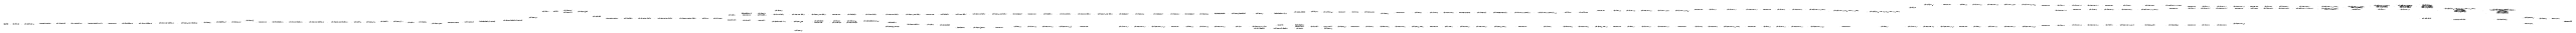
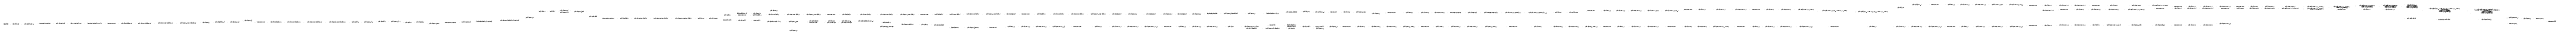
  digraph {
    rankdir=LR
    n1 [label="(<operator>.notEquals,(a5 & 0x980) != 0)"]
    n2 [label="(UNKNOWN,unsigned __int16,unsigned __int16)"]
    n3 [label="(<operator>.assignment,v11 = insert_error)"]
    n4 [label="(<operator>.cast,(unsigned __int16)a5)"]
    n5 [label="(UNKNOWN,unsigned __int16,unsigned __int16)"]
    n6 [label="(<operator>.assignment,v13 = 0)"]
    n7 [label="(<operator>.and,a5 & 0x980)"]
    n8 [label="(log_query,log_query((unsigned __int16)a5 | 0x10000, a1, cp))"]
    n9 [label="(UNKNOWN,_DWORD *,_DWORD *)"]
    n10 [label="(<operator>.addition,dnsmasq_daemon + 252)"]
    n11 [label="(<operator>.or,(unsigned __int16)a5 | 0x10000)"]
    n12 [label="(<operator>.assignment,v8 = *(_DWORD *)(dnsmasq_daemon + 252))"]
    n13 [label="(<operator>.assignment,v9 = 1)"]
    n14 [label="(<operator>.greaterEqualsThan,v8 >= a4)"]
    n15 [label="(<operator>.assignment,v8 = a4)"]
    n16 [label="(UNKNOWN,_DWORD *,_DWORD *)"]
    n17 [label="(<operator>.indirection,*(_DWORD *)(dnsmasq_daemon + 252))"]
    n18 [label="(<operator>.cast,(_DWORD *)(dnsmasq_daemon + 252))"]
    n19 [label="(<operator>.assignment,v9 = v8 >= a4)"]
    n20 [label="(<operator>.addition,dnsmasq_daemon + 248)"]
    n21 [label="(<operator>.assignment,a4 = *(_DWORD *)(dnsmasq_daemon + 248))"]
    n22 [label="(<operator>.notEquals,a4 != 0)"]
    n23 [label="(<operator>.assignment,v10 = a4 != 0)"]
    n24 [label="(<operator>.indirection,*(_DWORD *)(dnsmasq_daemon + 248))"]
    n25 [label="(<operator>.cast,(_DWORD *)(dnsmasq_daemon + 248))"]
    n26 [label="(<operator>.greaterThan,a4 > v8)"]
    n27 [label="(<operator>.logicalNot,!v10)"]
    n28 [label="(<operator>.assignment,v10 = a4 > v8)"]
    n29 [label="(<operator>.assignment,a4 = v8)"]
    n30 [label="(<operator>.cast,(unsigned __int16)a5)"]
    n31 [label="(RETURN,return v13;,return v13;)"]
    n32 [label="(<operator>.assignment,v12 = cache_scan_free(a1, cp, a3, (unsigned __int16)a5))"]
    n33 [label="(<operator>.assignment,v13 = v12)"]
    n34 [label="(<operator>.logicalNot,!v12)"]
    n35 [label="(cache_scan_free,cache_scan_free(a1, cp, a3, (unsigned __int16)a5))"]
    n36 [label="(<operator>.and,a5 & 4)"]
    n37 [label="(<operator>.and,a5 & 0x180)"]
    n38 [label="(<operator>.assignment,v14 = a5 & 4)"]
    n39 [label="(<operator>.assignment,v28 = v14)"]
    n40 [label="(<operator>.equals,(a5 & 0x180) == 0)"]
    n41 [label="(<operator>.assignment,v20 = cache_tail)"]
    n42 [label="(<operator>.logicalNot,!cache_tail)"]
    n43 [label="(UNKNOWN,unsigned __int16 *,unsigned __int16 *)"]
    n44 [label="(<operator>.assignment,insert_error = 1)"]
    n45 [label="(<operator>.addition,cache_tail + 36)"]
    n46 [label="(<operator>.assignment,v30 = *(unsigned __int16 *)(cache_tail + 36))"]
    n47 [label="(<operator>.and,v30 & 0xC)"]
    n48 [label="(<operator>.equals,(v30 & 0xC) == 0)"]
    n49 [label="(<operator>.indirection,*(unsigned __int16 *)(cache_tail + 36))"]
    n50 [label="(<operator>.cast,(unsigned __int16 *)(cache_tail + 36))"]
    n51 [label="(UNKNOWN,const char *,const char *)"]
    n52 [label="(<operator>.assignment,v13 = 0)"]
    n53 [label="(<operator>.logicalNot,!warned_10948)"]
    n54 [label="(<operator>.logicalNot,!v28)"]
    n55 [label="(<operator>.cast,(const char *)a1)"]
    n56 [label="(cache_unlink,cache_unlink(v20))"]
    n57 [label="(my_syslog,my_syslog(3, \"Internal error in cache.\"))"]
    n58 [label="(cache_scan_free,cache_scan_free(0, 0, a3, 0))"]
    n59 [label="(UNKNOWN,_DWORD *,_DWORD *)"]
    n60 [label="(<operator>.greaterThan,strlen((const char *)a1) > 0x31)"]
    n61 [label="(<operator>.assignment,v13 = big_free)"]
    n62 [label="(UNKNOWN,_DWORD *,_DWORD *)"]
    n63 [label="(<operator>.logicalNot,!bignames_left)"]
    n64 [label="(<operator>.assignment,v21 = cache_unlink(v20))"]
    n65 [label="(strlen,strlen((const char *)a1))"]
    n66 [label="(<operator>.cast,(_DWORD *)big_free)"]
    n67 [label="(<operator>.logicalAnd,!bignames_left && (a5 & 0x5000) == 0)"]
    n68 [label="(<operator>.and,a5 & 0x5000)"]
    n69 [label="(<operator>.assignment,big_free = *(_DWORD *)big_free)"]
    n70 [label="(<operator>.indirection,*(_DWORD *)big_free)"]
    n71 [label="(whine_malloc,whine_malloc(1028))"]
    n72 [label="(<operator>.assignment,v13 = whine_malloc(1028))"]
    n73 [label="(<operator>.equals,(a5 & 0x5000) == 0)"]
    n74 [label="(<operator>.logicalNot,!v13)"]
    n75 [label="(<operator>.preDecrement,--bignames_left)"]
    n76 [label="(<operator>.assignment,*(_DWORD *)v20 = v26)"]
    n77 [label="(UNKNOWN,_WORD *,_WORD *)"]
    n78 [label="(<operator>.addition,v20 + 36)"]
    n79 [label="(<operator>.assignment,*(_WORD *)(v20 + 36) = a5)"]
    n80 [label="(UNKNOWN,_DWORD *,_DWORD *)"]
    n81 [label="(UNKNOWN,char *,char *)"]
+   n82 [label="(<operator>.addition,v20 + 40)"]
    n83 [label="(cache_get_name,cache_get_name(v21))"]
    n84 [label="(<operator>.indirection,*(_WORD *)(v20 + 36))"]
    n85 [label="(<operator>.cast,(_WORD *)(v20 + 36))"]
    n86 [label="(<operator>.assignment,*(_DWORD *)(v20 + 40) = v13)"]
    n87 [label="(UNKNOWN,_WORD *,_WORD *)"]
    n88 [label="(<operator>.addition,v20 + 36)"]
    n89 [label="(<operator>.indirection,*(_DWORD *)(v20 + 40))"]
    n90 [label="(<operator>.cast,(_DWORD *)(v20 + 40))"]
    n91 [label="(<operator>.assignment,*(_WORD *)(v20 + 36) = a5 | 0x200)"]
    n92 [label="(<operator>.indirection,*(_WORD *)(v20 + 36))"]
    n93 [label="(<operator>.or,a5 | 0x200)"]
    n94 [label="(<operator>.cast,(char *)cache_get_name(v21))"]
    n95 [label="(<operator>.cast,(_WORD *)(v20 + 36))"]
    n96 [label="(<operator>.assignment,v22 = (char *)cache_get_name(v21))"]
    n97 [label="(UNKNOWN,const char *,const char *)"]
    n98 [label="(<operator>.indirection,*v22)"]
    n99 [label="(<operator>.cast,(const char *)a1)"]
    n100 [label="(<operator>.assignment,*v22 = 0)"]
    n101 [label="(strcpy,strcpy(v22, (const char *)a1))"]
    n102 [label="(<operator>.assignment,v13 = v20)"]
    n103 [label="(UNKNOWN,_DWORD *,_DWORD *)"]
    n104 [label="(UNKNOWN,_DWORD *,_DWORD *)"]
    n105 [label="(<operator>.cast,(_DWORD *)cp)"]
    n106 [label="(<operator>.addition,v20 + 28)"]
    n107 [label="(<operator>.assignment,v23 = *((_DWORD *)cp + 1))"]
    n108 [label="(UNKNOWN,_DWORD *,_DWORD *)"]
    n109 [label="(<operator>.cast,(_DWORD *)cp)"]
    n110 [label="(<operator>.indirection,*((_DWORD *)cp + 1))"]
    n111 [label="(<operator>.addition,(_DWORD *)cp + 1)"]
    n112 [label="(<operator>.assignment,v24 = *((_DWORD *)cp + 2))"]
    n113 [label="(UNKNOWN,_DWORD *,_DWORD *)"]
    n114 [label="(<operator>.cast,(_DWORD *)cp)"]
    n115 [label="(<operator>.indirection,*((_DWORD *)cp + 2))"]
    n116 [label="(<operator>.addition,(_DWORD *)cp + 2)"]
    n117 [label="(<operator>.assignment,v25 = *((_DWORD *)cp + 3))"]
    n118 [label="(UNKNOWN,_DWORD *,_DWORD *)"]
    n119 [label="(<operator>.addition,v20 + 12)"]
    n120 [label="(<operator>.indirection,*((_DWORD *)cp + 3))"]
    n121 [label="(<operator>.addition,(_DWORD *)cp + 3)"]
    n122 [label="(<operator>.assignment,*(_DWORD *)(v20 + 12) = *(_DWORD *)cp)"]
    n123 [label="(UNKNOWN,_DWORD *,_DWORD *)"]
    n124 [label="(<operator>.addition,v20 + 16)"]
    n125 [label="(<operator>.indirection,*(_DWORD *)(v20 + 12))"]
    n126 [label="(UNKNOWN,_DWORD *,_DWORD *)"]
    n127 [label="(<operator>.cast,(_DWORD *)cp)"]
    n128 [label="(<operator>.cast,(_DWORD *)(v20 + 12))"]
    n129 [label="(<operator>.indirection,*(_DWORD *)cp)"]
    n130 [label="(<operator>.assignment,*(_DWORD *)(v20 + 16) = v23)"]
    n131 [label="(UNKNOWN,_DWORD *,_DWORD *)"]
    n132 [label="(<operator>.addition,v20 + 20)"]
    n133 [label="(<operator>.indirection,*(_DWORD *)(v20 + 16))"]
    n134 [label="(<operator>.cast,(_DWORD *)(v20 + 16))"]
    n135 [label="(<operator>.assignment,*(_DWORD *)(v20 + 20) = v24)"]
    n136 [label="(UNKNOWN,_DWORD *,_DWORD *)"]
    n137 [label="(<operator>.addition,v20 + 24)"]
    n138 [label="(<operator>.indirection,*(_DWORD *)(v20 + 20))"]
    n139 [label="(<operator>.cast,(_DWORD *)(v20 + 20))"]
    n140 [label="(<operator>.assignment,*(_DWORD *)(v20 + 24) = v25)"]
    n141 [label="(<operator>.indirection,*(_DWORD *)(v20 + 24))"]
    n142 [label="(<operator>.cast,(_DWORD *)(v20 + 24))"]
    n143 [label="(<operator>.assignment,*(_DWORD *)(v20 + 28) = a4 + a3)"]
    n144 [label="(<operator>.assignment,v26 = new_chain)"]
    n145 [label="(<operator>.assignment,new_chain = v20)"]
    n146 [label="(<operator>.indirection,*(_DWORD *)(v20 + 28))"]
    n147 [label="(<operator>.addition,a4 + a3)"]
    n148 [label="(<operator>.cast,(_DWORD *)(v20 + 28))"]
    n149 [label="(UNKNOWN,_DWORD *,_DWORD *)"]
    n150 [label="(<operator>.cast,(_DWORD *)v20)"]
    n151 [label="(RETURN,return v13;,return v13;)"]
    n152 [label="(METHOD_RETURN,int __fastcall)"]
    n153 [label="(<operator>.indirection,*(_DWORD *)v20)"]
    n154 [label="(<operator>.assignment,warned_10948 = 1)"]
    n155 [label="(<operator>.assignment,v14 = 1)"]
    n156 [label="(<operator>.addition,cache_tail + 16)"]
    n157 [label="(<operator>.assignment,v11 = 0)"]
    n158 [label="(<operator>.assignment,v16 = *(_DWORD *)(cache_tail + 16))"]
    n159 [label="(UNKNOWN,_DWORD *,_DWORD *)"]
    n160 [label="(<operator>.addition,cache_tail + 20)"]
    n161 [label="(<operator>.indirection,*(_DWORD *)(cache_tail + 16))"]
    n162 [label="(<operator>.cast,(_DWORD *)(cache_tail + 16))"]
    n163 [label="(<operator>.assignment,v17 = *(_DWORD *)(cache_tail + 20))"]
    n164 [label="(UNKNOWN,_DWORD *,_DWORD *)"]
    n165 [label="(<operator>.addition,cache_tail + 24)"]
    n166 [label="(<operator>.indirection,*(_DWORD *)(cache_tail + 20))"]
    n167 [label="(<operator>.cast,(_DWORD *)(cache_tail + 20))"]
    n168 [label="(<operator>.assignment,v18 = *(_DWORD *)(cache_tail + 24))"]
    n169 [label="(<operator>.indirectIndexAccess,v31[0])"]
    n170 [label="(UNKNOWN,_DWORD *,_DWORD *)"]
    n171 [label="(<operator>.indirection,*(_DWORD *)(cache_tail + 24))"]
    n172 [label="(<operator>.cast,(_DWORD *)(cache_tail + 24))"]
    n173 [label="(<operator>.assignment,v31[0] = *(_DWORD *)(cache_tail + 12))"]
    n174 [label="(<operator>.indirectIndexAccess,v31[1])"]
    n175 [label="(<operator>.assignment,v31[1] = v16)"]
    n176 [label="(<operator>.addition,cache_tail + 12)"]
    n177 [label="(<operator>.indirection,*(_DWORD *)(cache_tail + 12))"]
    n178 [label="(<operator>.cast,(_DWORD *)(cache_tail + 12))"]
    n179 [label="(<operator>.indirectIndexAccess,v31[2])"]
    n180 [label="(<operator>.assignment,v31[2] = v17)"]
    n181 [label="(<operator>.indirectIndexAccess,v31[3])"]
    n182 [label="(<operator>.assignment,v31[3] = v18)"]
    n183 [label="(cache_get_name,cache_get_name(cache_tail))"]
    n184 [label="(<operator>.assignment,v19 = cache_get_name(cache_tail))"]
    n185 [label="(<operator>.assignment,v11 = 1)"]
    n186 [label="(cache_scan_free,cache_scan_free(v19, v31, a3, v30))"]
    n187 [label="(<operator>.preIncrement,++cache_live_freed)"]
    n188 [label="(UNKNOWN,__int16,__int19)"]
    n189 [label="(<operator>.cast,(__int16)cp)"]
    n190 [label="(<operator>.assignment,v15 = (__int16)cp)"]
    n191 [label="(<operator>.assignment,v15 = 1)"]
    n192 [label="(UNKNOWN,_DWORD *,_DWORD *)"]
    n193 [label="(<operator>.addressOf,&v15)"]
    n194 [label="(<operator>.logicalOr,(*(_DWORD *)&v15 & ((unsigned __int16)a5 >> 3)) == 0\n    || ((a5 & 0x80) == 0 || (*(_WORD *)(v12 + 36) & 0x80) == 0 || *(_DWORD *)(v12 + 12) != *(_DWORD *)cp)\n    && ((a5 & 0x100) == 0\n     || (*(_WORD *)(v12 + 36) & 0x100) == 0\n     || *(_DWORD *)(v12 + 12) != *(_DWORD *)cp\n     || *(_DWORD *)(v12 + 16) != *((_DWORD *)cp + 1)\n     || *(_DWORD *)(v12 + 20) != *((_DWORD *)cp + 2)\n     || *(_DWORD *)(v12 + 24) != *((_DWORD *)cp + 3)))"]
    n195 [label="(<operator>.equals,(*(_DWORD *)&v15 & ((unsigned __int16)a5 >> 3)) == 0)"]
    n196 [label="(<operator>.and,a5 & 0x80)"]
    n197 [label="(<operator>.equals,(a5 & 0x80) == 0)"]
    n198 [label="(<operator>.and,*(_DWORD *)&v15 & ((unsigned __int16)a5 >> 3))"]
    n199 [label="(<operator>.indirection,*(_DWORD *)&v15)"]
    n200 [label="(UNKNOWN,unsigned __int16,unsigned __int16)"]
    n201 [label="(<operator>.cast,(unsigned __int16)a5)"]
    n202 [label="(<operator>.cast,(_DWORD *)&v15)"]
    n203 [label="(<operator>.arithmeticShiftRight,(unsigned __int16)a5 >> 3)"]
    n204 [label="(<operator>.logicalAnd,((a5 & 0x80) == 0 || (*(_WORD *)(v12 + 36) & 0x80) == 0 || *(_DWORD *)(v12 + 12) != *(_DWORD *)cp)\n    && ((a5 & 0x100) == 0\n     || (*(_WORD *)(v12 + 36) & 0x100) == 0\n     || *(_DWORD *)(v12 + 12) != *(_DWORD *)cp\n     || *(_DWORD *)(v12 + 16) != *((_DWORD *)cp + 1)\n     || *(_DWORD *)(v12 + 20) != *((_DWORD *)cp + 2)\n     || *(_DWORD *)(v12 + 24) != *((_DWORD *)cp + 3)))"]
    n205 [label="(<operator>.logicalOr,(a5 & 0x80) == 0 || (*(_WORD *)(v12 + 36) & 0x80) == 0 || *(_DWORD *)(v12 + 12) != *(_DWORD *)cp)"]
    n206 [label="(<operator>.and,a5 & 0x100)"]
    n207 [label="(<operator>.equals,(a5 & 0x100) == 0)"]
    n208 [label="(UNKNOWN,_WORD *,_WORD *)"]
    n209 [label="(<operator>.addition,v12 + 36)"]
    n210 [label="(<operator>.logicalOr,(*(_WORD *)(v12 + 36) & 0x80) == 0 || *(_DWORD *)(v12 + 12) != *(_DWORD *)cp)"]
    n211 [label="(<operator>.equals,(*(_WORD *)(v12 + 36) & 0x80) == 0)"]
    n212 [label="(UNKNOWN,_DWORD *,_DWORD *)"]
    n213 [label="(<operator>.addition,v12 + 12)"]
    n214 [label="(<operator>.and,*(_WORD *)(v12 + 36) & 0x80)"]
    n215 [label="(<operator>.indirection,*(_WORD *)(v12 + 36))"]
    n216 [label="(<operator>.cast,(_WORD *)(v12 + 36))"]
    n217 [label="(<operator>.notEquals,*(_DWORD *)(v12 + 12) != *(_DWORD *)cp)"]
    n218 [label="(<operator>.indirection,*(_DWORD *)(v12 + 12))"]
    n219 [label="(UNKNOWN,_DWORD *,_DWORD *)"]
    n220 [label="(<operator>.cast,(_DWORD *)cp)"]
    n221 [label="(<operator>.cast,(_DWORD *)(v12 + 12))"]
    n222 [label="(<operator>.indirection,*(_DWORD *)cp)"]
    n223 [label="(<operator>.logicalOr,(a5 & 0x100) == 0\n     || (*(_WORD *)(v12 + 36) & 0x100) == 0\n     || *(_DWORD *)(v12 + 12) != *(_DWORD *)cp\n     || *(_DWORD *)(v12 + 16) != *((_DWORD *)cp + 1)\n     || *(_DWORD *)(v12 + 20) != *((_DWORD *)cp + 2)\n     || *(_DWORD *)(v12 + 24) != *((_DWORD *)cp + 3))"]
    n224 [label="(UNKNOWN,_WORD *,_WORD *)"]
    n225 [label="(<operator>.addition,v12 + 36)"]
    n226 [label="(<operator>.logicalOr,(*(_WORD *)(v12 + 36) & 0x100) == 0\n     || *(_DWORD *)(v12 + 12) != *(_DWORD *)cp\n     || *(_DWORD *)(v12 + 16) != *((_DWORD *)cp + 1)\n     || *(_DWORD *)(v12 + 20) != *((_DWORD *)cp + 2)\n     || *(_DWORD *)(v12 + 24) != *((_DWORD *)cp + 3))"]
    n227 [label="(<operator>.equals,(*(_WORD *)(v12 + 36) & 0x100) == 0)"]
    n228 [label="(UNKNOWN,_DWORD *,_DWORD *)"]
    n229 [label="(<operator>.addition,v12 + 12)"]
    n230 [label="(<operator>.and,*(_WORD *)(v12 + 36) & 0x100)"]
    n231 [label="(<operator>.indirection,*(_WORD *)(v12 + 36))"]
    n232 [label="(<operator>.cast,(_WORD *)(v12 + 36))"]
    n233 [label="(<operator>.logicalOr,*(_DWORD *)(v12 + 12) != *(_DWORD *)cp\n     || *(_DWORD *)(v12 + 16) != *((_DWORD *)cp + 1)\n     || *(_DWORD *)(v12 + 20) != *((_DWORD *)cp + 2)\n     || *(_DWORD *)(v12 + 24) != *((_DWORD *)cp + 3))"]
    n234 [label="(<operator>.notEquals,*(_DWORD *)(v12 + 12) != *(_DWORD *)cp)"]
    n235 [label="(UNKNOWN,_DWORD *,_DWORD *)"]
    n236 [label="(<operator>.addition,v12 + 16)"]
    n237 [label="(<operator>.indirection,*(_DWORD *)(v12 + 12))"]
    n238 [label="(UNKNOWN,_DWORD *,_DWORD *)"]
    n239 [label="(<operator>.cast,(_DWORD *)cp)"]
    n240 [label="(<operator>.cast,(_DWORD *)(v12 + 12))"]
    n241 [label="(<operator>.indirection,*(_DWORD *)cp)"]
    n242 [label="(<operator>.logicalOr,*(_DWORD *)(v12 + 16) != *((_DWORD *)cp + 1)\n     || *(_DWORD *)(v12 + 20) != *((_DWORD *)cp + 2)\n     || *(_DWORD *)(v12 + 24) != *((_DWORD *)cp + 3))"]
    n243 [label="(<operator>.notEquals,*(_DWORD *)(v12 + 16) != *((_DWORD *)cp + 1))"]
    n244 [label="(UNKNOWN,_DWORD *,_DWORD *)"]
    n245 [label="(<operator>.addition,v12 + 20)"]
    n246 [label="(<operator>.indirection,*(_DWORD *)(v12 + 16))"]
    n247 [label="(UNKNOWN,_DWORD *,_DWORD *)"]
    n248 [label="(<operator>.cast,(_DWORD *)cp)"]
    n249 [label="(<operator>.cast,(_DWORD *)(v12 + 16))"]
    n250 [label="(<operator>.indirection,*((_DWORD *)cp + 1))"]
    n251 [label="(<operator>.addition,(_DWORD *)cp + 1)"]
    n252 [label="(<operator>.logicalOr,*(_DWORD *)(v12 + 20) != *((_DWORD *)cp + 2)\n     || *(_DWORD *)(v12 + 24) != *((_DWORD *)cp + 3))"]
    n253 [label="(<operator>.notEquals,*(_DWORD *)(v12 + 20) != *((_DWORD *)cp + 2))"]
    n254 [label="(UNKNOWN,_DWORD *,_DWORD *)"]
    n255 [label="(<operator>.addition,v12 + 24)"]
    n256 [label="(<operator>.indirection,*(_DWORD *)(v12 + 20))"]
    n257 [label="(UNKNOWN,_DWORD *,_DWORD *)"]
    n258 [label="(<operator>.cast,(_DWORD *)(v12 + 20))"]
    n259 [label="(<operator>.cast,(_DWORD *)cp)"]
    n260 [label="(<operator>.indirection,*((_DWORD *)cp + 2))"]
    n261 [label="(<operator>.addition,(_DWORD *)cp + 2)"]
    n262 [label="(<operator>.notEquals,*(_DWORD *)(v12 + 24) != *((_DWORD *)cp + 3))"]
    n263 [label="(<operator>.indirection,*(_DWORD *)(v12 + 24))"]
    n264 [label="(UNKNOWN,_DWORD *,_DWORD *)"]
    n265 [label="(<operator>.cast,(_DWORD *)cp)"]
    n266 [label="(<operator>.cast,(_DWORD *)(v12 + 24))"]
    n267 [label="(<operator>.indirection,*((_DWORD *)cp + 3))"]
    n268 [label="(<operator>.addition,(_DWORD *)cp + 3)"]
    n269 [label="(METHOD,cache_left)"]
    n1 -> n2
    n1 -> n3
    n2 -> n4
    n3 -> n5
    n3 -> n6
    n4 -> n11
    n5 -> n30
    n6 -> n31
    n7 -> n1
    n8 -> n9
    n9 -> n10
    n10 -> n18
    n11 -> n8
    n12 -> n13
    n13 -> n14
    n13 -> n15
    n13 -> n16
    n14 -> n19
    n15 -> n16
    n16 -> n20
    n17 -> n12
    n18 -> n17
    n19 -> n15
    n19 -> n16
    n20 -> n25
    n21 -> n22
    n22 -> n23
    n23 -> n26
    n23 -> n27
    n24 -> n21
    n25 -> n24
    n26 -> n28
    n27 -> n3
    n27 -> n29
    n28 -> n27
    n29 -> n3
    n30 -> n35
    n31 -> n152
    n32 -> n33
    n33 -> n34
    n34 -> n36
    n34 -> n37
    n35 -> n32
    n36 -> n38
    n36 -> n39
    n37 -> n40
    n39 -> n37
    n39 -> n41
    n40 -> n44
    n40 -> n188
    n41 -> n42
    n42 -> n43
    n42 -> n44
    n43 -> n45
    n44 -> n6
    n45 -> n50
    n46 -> n47
    n47 -> n48
    n48 -> n51
    n48 -> n52
    n48 -> n53
    n48 -> n54
    n49 -> n46
    n50 -> n49
    n51 -> n55
    n52 -> n56
    n53 -> n44
    n53 -> n57
    n54 -> n58
    n54 -> n59
    n55 -> n65
    n56 -> n64
    n57 -> n154
    n58 -> n155
    n59 -> n156
    n60 -> n56
    n60 -> n61
    n61 -> n62
    n61 -> n63
    n62 -> n66
    n63 -> n67
    n63 -> n68
    n64 -> n77
    n65 -> n60
    n66 -> n70
    n67 -> n44
    n67 -> n71
    n68 -> n73
    n69 -> n56
    n70 -> n69
    n71 -> n72
    n72 -> n74
    n73 -> n67
    n74 -> n56
    n74 -> n75
    n74 -> n76
    n75 -> n56
    n76 -> n151
    n77 -> n78
    n78 -> n85
    n79 -> n80
    n79 -> n81
+   n80 -> n82
    n81 -> n83
+   n82 -> n90
    n84 -> n79
    n85 -> n84
    n86 -> n87
    n87 -> n88
    n88 -> n95
    n89 -> n86
    n90 -> n89
    n91 -> n81
    n92 -> n93
    n93 -> n91
    n93 -> n94
    n94 -> n96
    n95 -> n92
    n96 -> n97
    n96 -> n98
    n97 -> n99
    n98 -> n100
    n99 -> n101
    n100 -> n102
    n101 -> n102
    n102 -> n103
    n102 -> n104
    n103 -> n105
    n104 -> n106
    n105 -> n111
    n106 -> n148
    n107 -> n108
    n108 -> n109
    n109 -> n116
    n110 -> n107
    n111 -> n110
    n112 -> n113
    n113 -> n114
    n114 -> n121
    n115 -> n112
    n116 -> n115
    n117 -> n118
    n118 -> n119
    n119 -> n128
    n120 -> n117
    n121 -> n120
    n122 -> n123
    n123 -> n124
    n124 -> n134
    n125 -> n126
    n126 -> n127
    n127 -> n129
    n128 -> n125
    n129 -> n122
    n130 -> n131
    n131 -> n132
    n132 -> n139
    n133 -> n130
    n134 -> n133
    n135 -> n136
    n136 -> n137
    n137 -> n142
    n138 -> n135
    n139 -> n138
    n140 -> n104
    n141 -> n140
    n142 -> n141
    n143 -> n144
    n144 -> n145
    n145 -> n149
    n146 -> n147
    n147 -> n143
    n148 -> n146
    n149 -> n150
    n150 -> n153
    n151 -> n152
    n153 -> n76
    n154 -> n44
    n155 -> n157
    n156 -> n162
    n157 -> n39
    n158 -> n159
    n159 -> n160
    n160 -> n167
    n161 -> n158
    n162 -> n161
    n163 -> n164
    n164 -> n165
    n165 -> n172
    n166 -> n163
    n167 -> n166
    n168 -> n169
    n169 -> n170
    n170 -> n176
    n171 -> n168
    n172 -> n171
    n173 -> n174
    n174 -> n175
    n175 -> n179
    n176 -> n178
    n177 -> n173
    n178 -> n177
    n179 -> n180
    n180 -> n181
    n181 -> n182
    n182 -> n183
    n183 -> n184
    n184 -> n185
    n185 -> n186
    n186 -> n187
    n187 -> n37
    n187 -> n41
    n188 -> n189
    n189 -> n190
    n190 -> n191
    n190 -> n192
    n191 -> n192
    n192 -> n193
    n193 -> n202
    n194 -> n31
    n194 -> n44
    n195 -> n194
    n195 -> n196
    n196 -> n197
    n197 -> n205
    n197 -> n208
    n198 -> n195
    n199 -> n200
    n200 -> n201
    n201 -> n203
    n202 -> n199
    n203 -> n198
    n204 -> n194
    n205 -> n204
    n205 -> n206
    n206 -> n207
    n207 -> n223
    n207 -> n224
    n208 -> n209
    n209 -> n216
    n210 -> n205
    n211 -> n210
    n211 -> n212
    n212 -> n213
    n213 -> n221
    n214 -> n211
    n215 -> n214
    n216 -> n215
    n217 -> n210
    n218 -> n219
    n219 -> n220
    n220 -> n222
    n221 -> n218
    n222 -> n217
    n223 -> n204
    n224 -> n225
    n225 -> n232
    n226 -> n223
    n227 -> n226
    n227 -> n228
    n228 -> n229
    n229 -> n240
    n230 -> n227
    n231 -> n230
    n232 -> n231
    n233 -> n226
    n234 -> n233
    n234 -> n235
    n235 -> n236
    n236 -> n249
    n237 -> n238
    n238 -> n239
    n239 -> n241
    n240 -> n237
    n241 -> n234
    n242 -> n233
    n243 -> n242
    n243 -> n244
    n244 -> n245
    n245 -> n258
    n246 -> n247
    n247 -> n248
    n248 -> n251
    n249 -> n246
    n250 -> n243
    n251 -> n250
    n252 -> n242
    n253 -> n252
    n253 -> n254
    n254 -> n255
    n255 -> n266
    n256 -> n257
    n256 -> n258
    n257 -> n259
    n259 -> n261
    n260 -> n253
    n261 -> n260
    n262 -> n252
    n263 -> n264
    n264 -> n265
    n265 -> n268
    n266 -> n263
    n267 -> n262
    n268 -> n267
    n269 -> n7
  }
